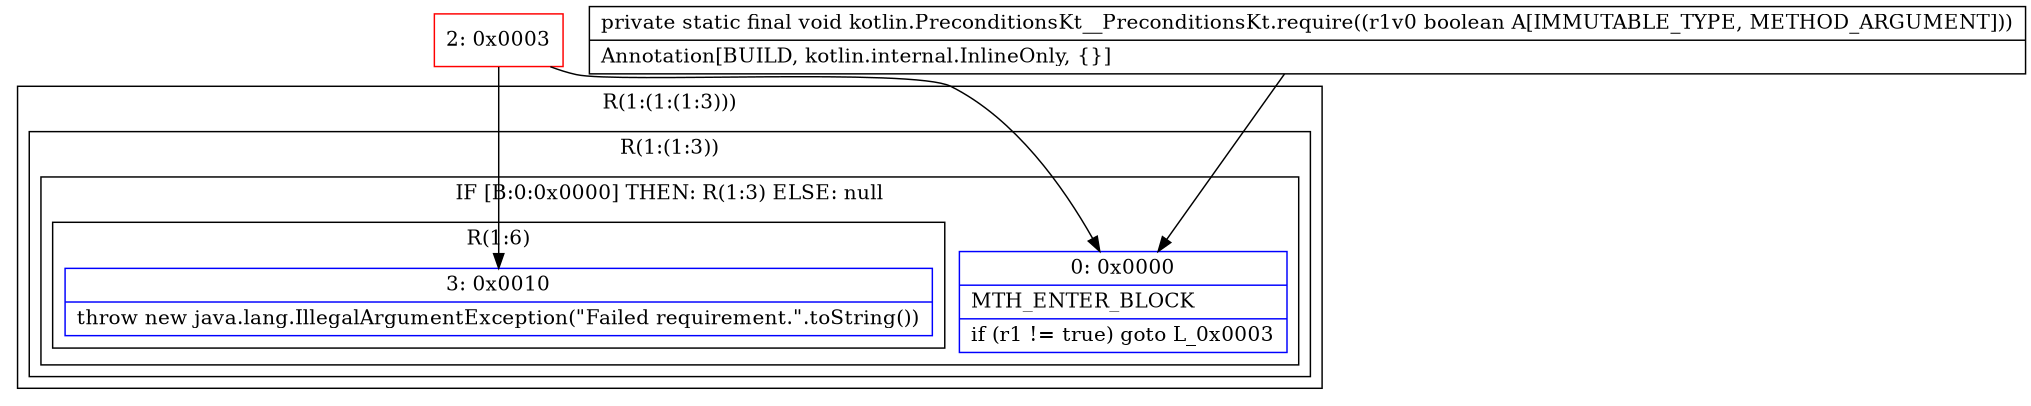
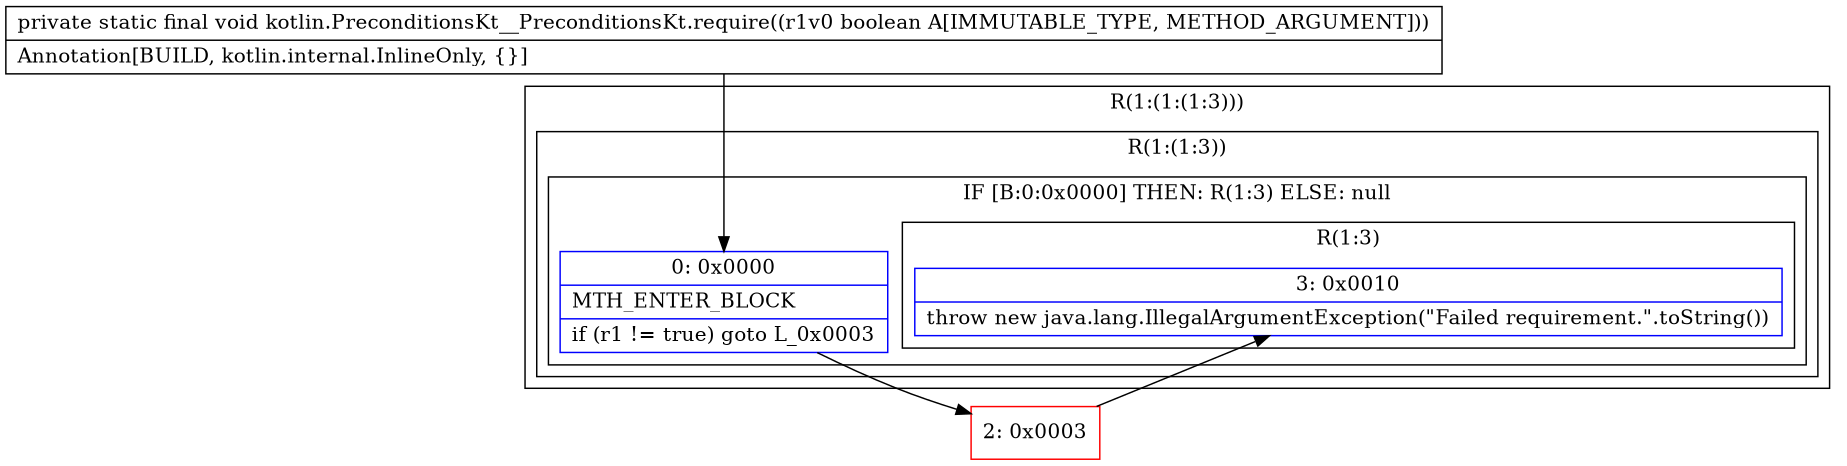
  digraph {
    node [color=blue shape=record]
    n1 [label="{3\:\ 0x0010|throw new java.lang.IllegalArgumentException(\"Failed requirement.\".toString())\l}"]
    n2 [label="{0\:\ 0x0000|MTH_ENTER_BLOCK\l|if (r1 != true) goto L_0x0003\l}"]
    n3 [color=red label="{2\:\ 0x0003}"]
    n4 [label="{private static final void kotlin.PreconditionsKt__PreconditionsKt.require((r1v0 boolean A[IMMUTABLE_TYPE, METHOD_ARGUMENT]))  | Annotation[BUILD, kotlin.internal.InlineOnly, \{\}]\l}" color=""]
    subgraph cluster_1 {
      label="R(1:(1:(1:3)))"
      subgraph cluster_2 {
        label="R(1:(1:3))"
        subgraph cluster_3 {
          label="IF [B:0:0x0000] THEN: R(1:3) ELSE: null"
          n2
          subgraph cluster_4 {
-           label="R(1:6)"
+           label="R(1:3)"
            n1
          }
        }
      }
    }
-   n3 -> n2
+   n2 -> n3
    n3 -> n1
    n4 -> n2
  }
